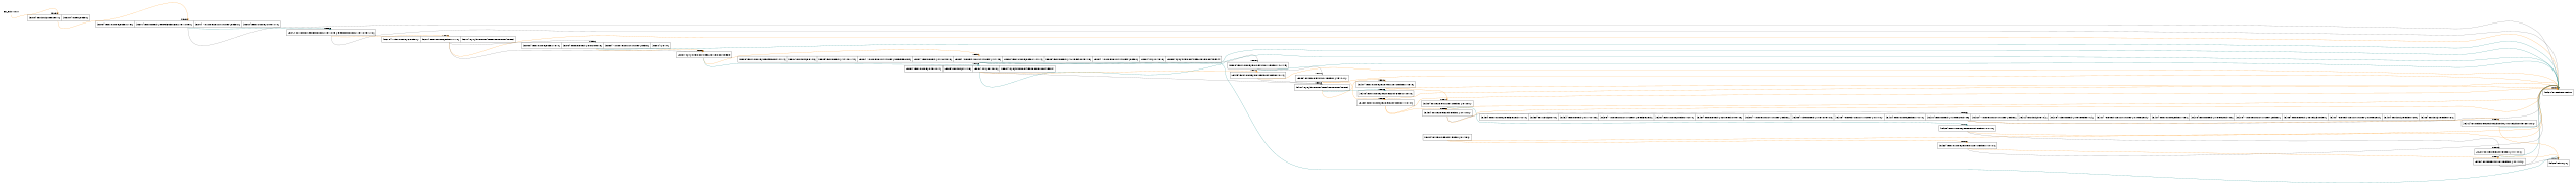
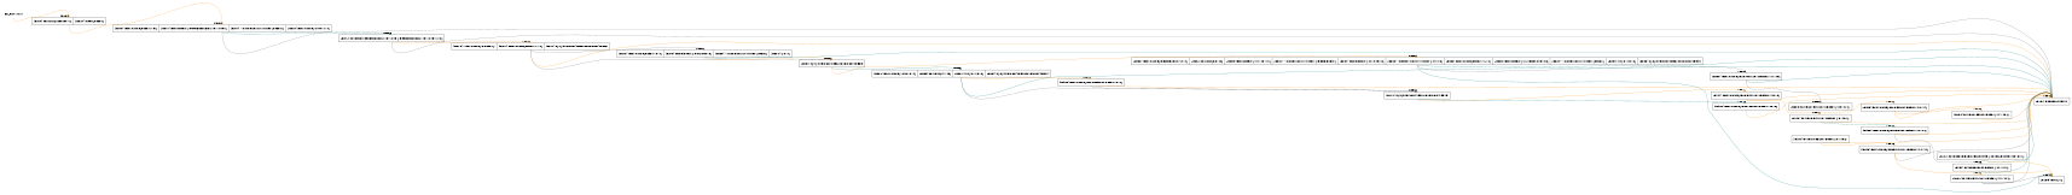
  digraph {
    fontname=Lato
    rankdir=LR
    node [fontname=Lato shape=record]
    edge [color=darkorange fontname=Lato headport=n tailport=s]
    n1 [label=BB_entry1266 shape=none]
    n2 [label="{40368: constant[undefined,v1]|40369: vardecl['option']}"]
    n3 [label="{40370: read-variable['options',v5,-]|40371: read-property[v5,'getOptionFromViewValue',-]|40372: \<variable-non-null-undef\>['options']|40373: read-variable['value',v6,v2]}"]
    n4 [label="{40374: call-options.getOptionFromViewValue [v5,'getOptionFromViewValue',v6,v3]}"]
    n5 [label="{40436: exceptional-return}"]
    n6 [label="{40375: write-variable[v3,'option']*|40376: read-variable['option',v7,v2]|40377: if[v7](true-block:15502,false-block:15503)}"]
    n7 [label="{40382: if[v7](true-block:15504,false-block:15505)}"]
    n8 [label="{40378: read-variable['option',v9,v2]|40379: read-property[v9,'disabled',v8]|40380: \<variable-non-null-undef\>['option']|40381: ![v8,v7]}"]
    n9 [label="{40383: read-variable['selectElement',v12,v2]|40384: constant[0.0,v13]|40385: read-property[v12,v13,v11]|40386: \<variable-non-null-undef\>['selectElement']|40387: read-property[v11,'value',v9]|40388: \<property-non-null-undef\>[v12,v13]|40389: read-variable['option',v14,v2]|40390: read-property[v14,'selectValue',v10]|40391: \<variable-non-null-undef\>['option']|40392: !==[v9,v10,v8]|40393: if[v8](true-block:15506,false-block:15522)}"]
    n10 [label="{40394: read-variable['value',v9,v2]|40395: constant[null,v10]|40396: ===[v9,v10,v8]|40397: if[v8](true-block:15513,false-block:15512)}"]
    n11 [label="{40398: read-variable['removeUnknownOption',v16,v15]}"]
    n12 [label="{40435: return[v1]}"]
    n13 [label="{40426: if[v8](true-block:15514,false-block:15515)}"]
    n14 [label="{40425: read-variable['providedEmptyOption',v8,v2]}"]
    n15 [label="{40399: call-removeUnknownOption [v15,v16,-]*}"]
    n16 [label="{40427: read-variable['removeUnknownOption',v10,v9]}"]
    n17 [label="{40428: read-variable['removeEmptyOption',v10,v9]}"]
    n18 [label="{40400: read-variable['removeEmptyOption',v18,v17]}"]
    n19 [label="{40429: call-removeUnknownOption [v9,v10,-]*}"]
    n20 [label="{40401: call-removeEmptyOption [v17,v18,-]*}"]
-   n21 [label="{40402: read-variable['selectElement',v21,v2]|40403: constant[0.0,v22]|40404: read-property[v21,v22,v20]|40405: \<variable-non-null-undef\>['selectElement']|40406: read-variable['option',v23,v2]|40407: read-property[v23,'selectValue',v19]|40408: \<variable-non-null-undef\>['option']|40409: write-property[v20,'value',v19]|40410: \<property-non-null-undef\>[v21,v22]*|40411: read-variable['option',v26,v2]|40412: read-property[v26,'element',v25]|40413: \<variable-non-null-undef\>['option']|40414: constant[true,v24]|40415: write-property[v25,'selected',v24]|40416: \<property-non-null-undef\>[v26,'element']*|40417: read-variable['option',v29,-]|40418: read-property[v29,'element',v28]|40419: \<variable-non-null-undef\>['option']|40420: read-property[v28,'setAttribute',-]|40421: \<property-non-null-undef\>[v29,'element']|40422: constant[\"selected\",v30]|40423: constant[\"selected\",v31]}"]
    n22 [label="{40424: call-option.element.setAttribute [v28,'setAttribute',v30,v31,-]*}"]
    n23 [label="{40430: read-variable['renderEmptyOption',v12,v11]}"]
    n24 [label="{40432: call-removeEmptyOption [v9,v10,-]*}"]
    n25 [label="{40433: read-variable['renderUnknownOption',v12,v11]}"]
    n26 [label="{40431: call-renderEmptyOption [v11,v12,-]*}"]
    n27 [label="{40434: call-renderUnknownOption [v11,v12,-]*}"]
    n1 -> n2 [headlabel="    15498"]
    n2 -> n3 [headlabel="      15499"]
    n3 -> n4 [color=teal headlabel="      15500"]
    n3 -> n5 [color=gray40 headlabel="      15523"]
    n4 -> n5 [color=gray40]
    n4 -> n6 [headlabel="      15501"]
    n6 -> n5
    n6 -> n7 [color=gray40 headlabel="      15503"]
    n6 -> n8 [color=gray40 headlabel="      15502"]
    n7 -> n9 [headlabel="      15504"]
    n7 -> n10 [color=teal headlabel="      15505"]
    n8 -> n5 [color=teal]
    n8 -> n7
    n9 -> n5 [color=teal]
    n9 -> n11 [color=gray40 headlabel="      15506"]
    n9 -> n12 [color=teal headlabel="      15522"]
    n10 -> n5 [color=teal]
    n10 -> n13 [color=gray40 headlabel="      15513"]
    n10 -> n14 [headlabel="      15512"]
    n11 -> n5 [color=teal]
    n11 -> n15 [color=gray40 headlabel="      15507"]
    n13 -> n16 [headlabel="      15514"]
    n13 -> n17 [color=teal headlabel="      15515"]
    n14 -> n5
    n14 -> n13 [color=gray40]
-   n15 -> n5
    n15 -> n18 [headlabel="      15508"]
    n16 -> n5
    n16 -> n19 [headlabel="      15516"]
    n17 -> n5
    n18 -> n5
    n18 -> n20 [headlabel="      15509"]
    n19 -> n5
    n19 -> n23 [color=teal headlabel="      15517"]
    n20 -> n5
-   n20 -> n21 [color=gray40 headlabel="      15510"]
-   n21 -> n5 [color=gray40]
-   n21 -> n22 [headlabel="      15511"]
    n22 -> n5 [color=teal]
    n22 -> n12
    n23 -> n5
    n23 -> n26 [color=gray40 headlabel="      15518"]
    n24 -> n5
    n24 -> n25 [headlabel="      15520"]
    n25 -> n5 [color=gray40]
    n25 -> n27 [headlabel="      15521"]
    n26 -> n5 [color=teal]
    n26 -> n12
    n27 -> n5 [color=gray40]
    n27 -> n12 [color=gray40]
  }
